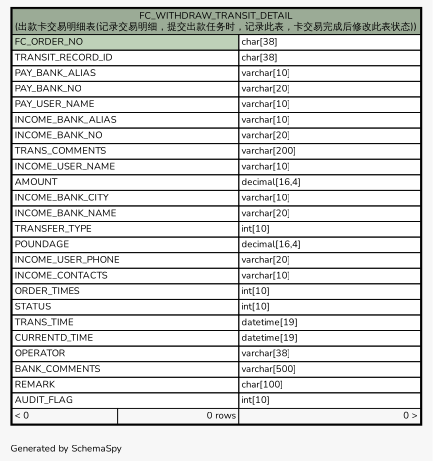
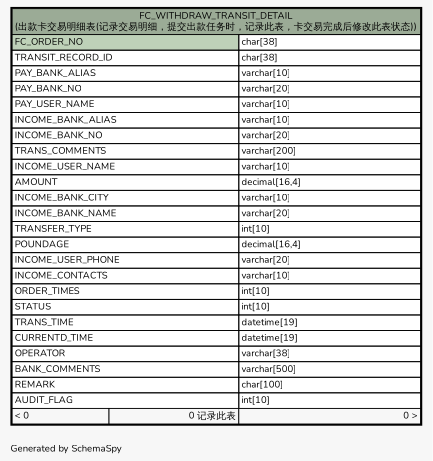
  digraph {
    bgcolor="#f7f7f7"
    fontname=Nunito
    fontsize=11
    label="\nGenerated by SchemaSpy"
    labeljust=l
    nodesep=0.18
    rankdir=RL
    ranksep=0.46
-   n1 [fontname=Nunito fontsize=11 label=<     <TABLE BORDER="2" CELLBORDER="1" CELLSPACING="0" BGCOLOR="#ffffff">       <TR><TD COLSPAN="3" BGCOLOR="#9bab96" ALIGN="CENTER">FC_WITHDRAW_TRANSIT_DETAIL<br/>(出款卡交易明细表(记录交易明细，提交出款任务时，记录此表，卡交易完成后修改此表状态))</TD></TR>       <TR><TD PORT="FC_ORDER_NO" COLSPAN="2" BGCOLOR="#bed1b8" ALIGN="LEFT">FC_ORDER_NO</TD><TD PORT="FC_ORDER_NO.type" ALIGN="LEFT">char[38]</TD></TR>       <TR><TD PORT="TRANSIT_RECORD_ID" COLSPAN="2" ALIGN="LEFT">TRANSIT_RECORD_ID</TD><TD PORT="TRANSIT_RECORD_ID.type" ALIGN="LEFT">char[38]</TD></TR>       <TR><TD PORT="PAY_BANK_ALIAS" COLSPAN="2" ALIGN="LEFT">PAY_BANK_ALIAS</TD><TD PORT="PAY_BANK_ALIAS.type" ALIGN="LEFT">varchar[10]</TD></TR>       <TR><TD PORT="PAY_BANK_NO" COLSPAN="2" ALIGN="LEFT">PAY_BANK_NO</TD><TD PORT="PAY_BANK_NO.type" ALIGN="LEFT">varchar[20]</TD></TR>       <TR><TD PORT="PAY_USER_NAME" COLSPAN="2" ALIGN="LEFT">PAY_USER_NAME</TD><TD PORT="PAY_USER_NAME.type" ALIGN="LEFT">varchar[10]</TD></TR>       <TR><TD PORT="INCOME_BANK_ALIAS" COLSPAN="2" ALIGN="LEFT">INCOME_BANK_ALIAS</TD><TD PORT="INCOME_BANK_ALIAS.type" ALIGN="LEFT">varchar[10]</TD></TR>       <TR><TD PORT="INCOME_BANK_NO" COLSPAN="2" ALIGN="LEFT">INCOME_BANK_NO</TD><TD PORT="INCOME_BANK_NO.type" ALIGN="LEFT">varchar[20]</TD></TR>       <TR><TD PORT="TRANS_COMMENTS" COLSPAN="2" ALIGN="LEFT">TRANS_COMMENTS</TD><TD PORT="TRANS_COMMENTS.type" ALIGN="LEFT">varchar[200]</TD></TR>       <TR><TD PORT="INCOME_USER_NAME" COLSPAN="2" ALIGN="LEFT">INCOME_USER_NAME</TD><TD PORT="INCOME_USER_NAME.type" ALIGN="LEFT">varchar[10]</TD></TR>       <TR><TD PORT="AMOUNT" COLSPAN="2" ALIGN="LEFT">AMOUNT</TD><TD PORT="AMOUNT.type" ALIGN="LEFT">decimal[16,4]</TD></TR>       <TR><TD PORT="INCOME_BANK_CITY" COLSPAN="2" ALIGN="LEFT">INCOME_BANK_CITY</TD><TD PORT="INCOME_BANK_CITY.type" ALIGN="LEFT">varchar[10]</TD></TR>       <TR><TD PORT="INCOME_BANK_NAME" COLSPAN="2" ALIGN="LEFT">INCOME_BANK_NAME</TD><TD PORT="INCOME_BANK_NAME.type" ALIGN="LEFT">varchar[20]</TD></TR>       <TR><TD PORT="TRANSFER_TYPE" COLSPAN="2" ALIGN="LEFT">TRANSFER_TYPE</TD><TD PORT="TRANSFER_TYPE.type" ALIGN="LEFT">int[10]</TD></TR>       <TR><TD PORT="POUNDAGE" COLSPAN="2" ALIGN="LEFT">POUNDAGE</TD><TD PORT="POUNDAGE.type" ALIGN="LEFT">decimal[16,4]</TD></TR>       <TR><TD PORT="INCOME_USER_PHONE" COLSPAN="2" ALIGN="LEFT">INCOME_USER_PHONE</TD><TD PORT="INCOME_USER_PHONE.type" ALIGN="LEFT">varchar[20]</TD></TR>       <TR><TD PORT="INCOME_CONTACTS" COLSPAN="2" ALIGN="LEFT">INCOME_CONTACTS</TD><TD PORT="INCOME_CONTACTS.type" ALIGN="LEFT">varchar[10]</TD></TR>       <TR><TD PORT="ORDER_TIMES" COLSPAN="2" ALIGN="LEFT">ORDER_TIMES</TD><TD PORT="ORDER_TIMES.type" ALIGN="LEFT">int[10]</TD></TR>       <TR><TD PORT="STATUS" COLSPAN="2" ALIGN="LEFT">STATUS</TD><TD PORT="STATUS.type" ALIGN="LEFT">int[10]</TD></TR>       <TR><TD PORT="TRANS_TIME" COLSPAN="2" ALIGN="LEFT">TRANS_TIME</TD><TD PORT="TRANS_TIME.type" ALIGN="LEFT">datetime[19]</TD></TR>       <TR><TD PORT="CURRENTD_TIME" COLSPAN="2" ALIGN="LEFT">CURRENTD_TIME</TD><TD PORT="CURRENTD_TIME.type" ALIGN="LEFT">datetime[19]</TD></TR>       <TR><TD PORT="OPERATOR" COLSPAN="2" ALIGN="LEFT">OPERATOR</TD><TD PORT="OPERATOR.type" ALIGN="LEFT">varchar[38]</TD></TR>       <TR><TD PORT="BANK_COMMENTS" COLSPAN="2" ALIGN="LEFT">BANK_COMMENTS</TD><TD PORT="BANK_COMMENTS.type" ALIGN="LEFT">varchar[500]</TD></TR>       <TR><TD PORT="REMARK" COLSPAN="2" ALIGN="LEFT">REMARK</TD><TD PORT="REMARK.type" ALIGN="LEFT">char[100]</TD></TR>       <TR><TD PORT="AUDIT_FLAG" COLSPAN="2" ALIGN="LEFT">AUDIT_FLAG</TD><TD PORT="AUDIT_FLAG.type" ALIGN="LEFT">int[10]</TD></TR>       <TR><TD ALIGN="LEFT" BGCOLOR="#f7f7f7">&lt; 0</TD><TD ALIGN="RIGHT" BGCOLOR="#f7f7f7">0 rows</TD><TD ALIGN="RIGHT" BGCOLOR="#f7f7f7">0 &gt;</TD></TR>     </TABLE>> shape=plaintext]
+   n1 [fontname=Nunito fontsize=11 label=<     <TABLE BORDER="2" CELLBORDER="1" CELLSPACING="0" BGCOLOR="#ffffff">       <TR><TD COLSPAN="3" BGCOLOR="#9bab96" ALIGN="CENTER">FC_WITHDRAW_TRANSIT_DETAIL<br/>(出款卡交易明细表(记录交易明细，提交出款任务时，记录此表，卡交易完成后修改此表状态))</TD></TR>       <TR><TD PORT="FC_ORDER_NO" COLSPAN="2" BGCOLOR="#bed1b8" ALIGN="LEFT">FC_ORDER_NO</TD><TD PORT="FC_ORDER_NO.type" ALIGN="LEFT">char[38]</TD></TR>       <TR><TD PORT="TRANSIT_RECORD_ID" COLSPAN="2" ALIGN="LEFT">TRANSIT_RECORD_ID</TD><TD PORT="TRANSIT_RECORD_ID.type" ALIGN="LEFT">char[38]</TD></TR>       <TR><TD PORT="PAY_BANK_ALIAS" COLSPAN="2" ALIGN="LEFT">PAY_BANK_ALIAS</TD><TD PORT="PAY_BANK_ALIAS.type" ALIGN="LEFT">varchar[10]</TD></TR>       <TR><TD PORT="PAY_BANK_NO" COLSPAN="2" ALIGN="LEFT">PAY_BANK_NO</TD><TD PORT="PAY_BANK_NO.type" ALIGN="LEFT">varchar[20]</TD></TR>       <TR><TD PORT="PAY_USER_NAME" COLSPAN="2" ALIGN="LEFT">PAY_USER_NAME</TD><TD PORT="PAY_USER_NAME.type" ALIGN="LEFT">varchar[10]</TD></TR>       <TR><TD PORT="INCOME_BANK_ALIAS" COLSPAN="2" ALIGN="LEFT">INCOME_BANK_ALIAS</TD><TD PORT="INCOME_BANK_ALIAS.type" ALIGN="LEFT">varchar[10]</TD></TR>       <TR><TD PORT="INCOME_BANK_NO" COLSPAN="2" ALIGN="LEFT">INCOME_BANK_NO</TD><TD PORT="INCOME_BANK_NO.type" ALIGN="LEFT">varchar[20]</TD></TR>       <TR><TD PORT="TRANS_COMMENTS" COLSPAN="2" ALIGN="LEFT">TRANS_COMMENTS</TD><TD PORT="TRANS_COMMENTS.type" ALIGN="LEFT">varchar[200]</TD></TR>       <TR><TD PORT="INCOME_USER_NAME" COLSPAN="2" ALIGN="LEFT">INCOME_USER_NAME</TD><TD PORT="INCOME_USER_NAME.type" ALIGN="LEFT">varchar[10]</TD></TR>       <TR><TD PORT="AMOUNT" COLSPAN="2" ALIGN="LEFT">AMOUNT</TD><TD PORT="AMOUNT.type" ALIGN="LEFT">decimal[16,4]</TD></TR>       <TR><TD PORT="INCOME_BANK_CITY" COLSPAN="2" ALIGN="LEFT">INCOME_BANK_CITY</TD><TD PORT="INCOME_BANK_CITY.type" ALIGN="LEFT">varchar[10]</TD></TR>       <TR><TD PORT="INCOME_BANK_NAME" COLSPAN="2" ALIGN="LEFT">INCOME_BANK_NAME</TD><TD PORT="INCOME_BANK_NAME.type" ALIGN="LEFT">varchar[20]</TD></TR>       <TR><TD PORT="TRANSFER_TYPE" COLSPAN="2" ALIGN="LEFT">TRANSFER_TYPE</TD><TD PORT="TRANSFER_TYPE.type" ALIGN="LEFT">int[10]</TD></TR>       <TR><TD PORT="POUNDAGE" COLSPAN="2" ALIGN="LEFT">POUNDAGE</TD><TD PORT="POUNDAGE.type" ALIGN="LEFT">decimal[16,4]</TD></TR>       <TR><TD PORT="INCOME_USER_PHONE" COLSPAN="2" ALIGN="LEFT">INCOME_USER_PHONE</TD><TD PORT="INCOME_USER_PHONE.type" ALIGN="LEFT">varchar[20]</TD></TR>       <TR><TD PORT="INCOME_CONTACTS" COLSPAN="2" ALIGN="LEFT">INCOME_CONTACTS</TD><TD PORT="INCOME_CONTACTS.type" ALIGN="LEFT">varchar[10]</TD></TR>       <TR><TD PORT="ORDER_TIMES" COLSPAN="2" ALIGN="LEFT">ORDER_TIMES</TD><TD PORT="ORDER_TIMES.type" ALIGN="LEFT">int[10]</TD></TR>       <TR><TD PORT="STATUS" COLSPAN="2" ALIGN="LEFT">STATUS</TD><TD PORT="STATUS.type" ALIGN="LEFT">int[10]</TD></TR>       <TR><TD PORT="TRANS_TIME" COLSPAN="2" ALIGN="LEFT">TRANS_TIME</TD><TD PORT="TRANS_TIME.type" ALIGN="LEFT">datetime[19]</TD></TR>       <TR><TD PORT="CURRENTD_TIME" COLSPAN="2" ALIGN="LEFT">CURRENTD_TIME</TD><TD PORT="CURRENTD_TIME.type" ALIGN="LEFT">datetime[19]</TD></TR>       <TR><TD PORT="OPERATOR" COLSPAN="2" ALIGN="LEFT">OPERATOR</TD><TD PORT="OPERATOR.type" ALIGN="LEFT">varchar[38]</TD></TR>       <TR><TD PORT="BANK_COMMENTS" COLSPAN="2" ALIGN="LEFT">BANK_COMMENTS</TD><TD PORT="BANK_COMMENTS.type" ALIGN="LEFT">varchar[500]</TD></TR>       <TR><TD PORT="REMARK" COLSPAN="2" ALIGN="LEFT">REMARK</TD><TD PORT="REMARK.type" ALIGN="LEFT">char[100]</TD></TR>       <TR><TD PORT="AUDIT_FLAG" COLSPAN="2" ALIGN="LEFT">AUDIT_FLAG</TD><TD PORT="AUDIT_FLAG.type" ALIGN="LEFT">int[10]</TD></TR>       <TR><TD ALIGN="LEFT" BGCOLOR="#f7f7f7">&lt; 0</TD><TD ALIGN="RIGHT" BGCOLOR="#f7f7f7">0 记录此表</TD><TD ALIGN="RIGHT" BGCOLOR="#f7f7f7">0 &gt;</TD></TR>     </TABLE>> shape=plaintext]
  }
